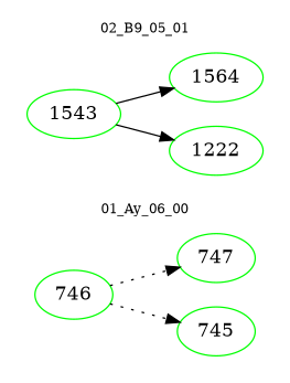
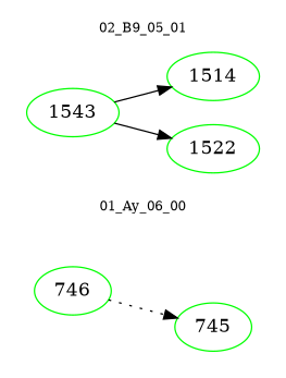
  digraph {
    rankdir=LR
    node [color=green]
    edge [color=black style=dotted]
    n1 [label=746]
    n2 [label=745]
-   n3 [label=747]
    n4 [label=1543]
-   n5 [label=1222]
-   n6 [label=1564]
+   n5 [label=1522]
+   n6 [label=1514]
    subgraph cluster_1 {
      color=white
      fontsize=10
      label="01_Ay_06_00"
      n1
      n2
-     n3
    }
    subgraph cluster_2 {
      color=white
      fontsize=10
      label="02_B9_05_01"
      n4
      n5
      n6
    }
    n1 -> n2
-   n1 -> n3
    n4 -> n5 [style=solid]
    n4 -> n6 [style=solid]
  }
